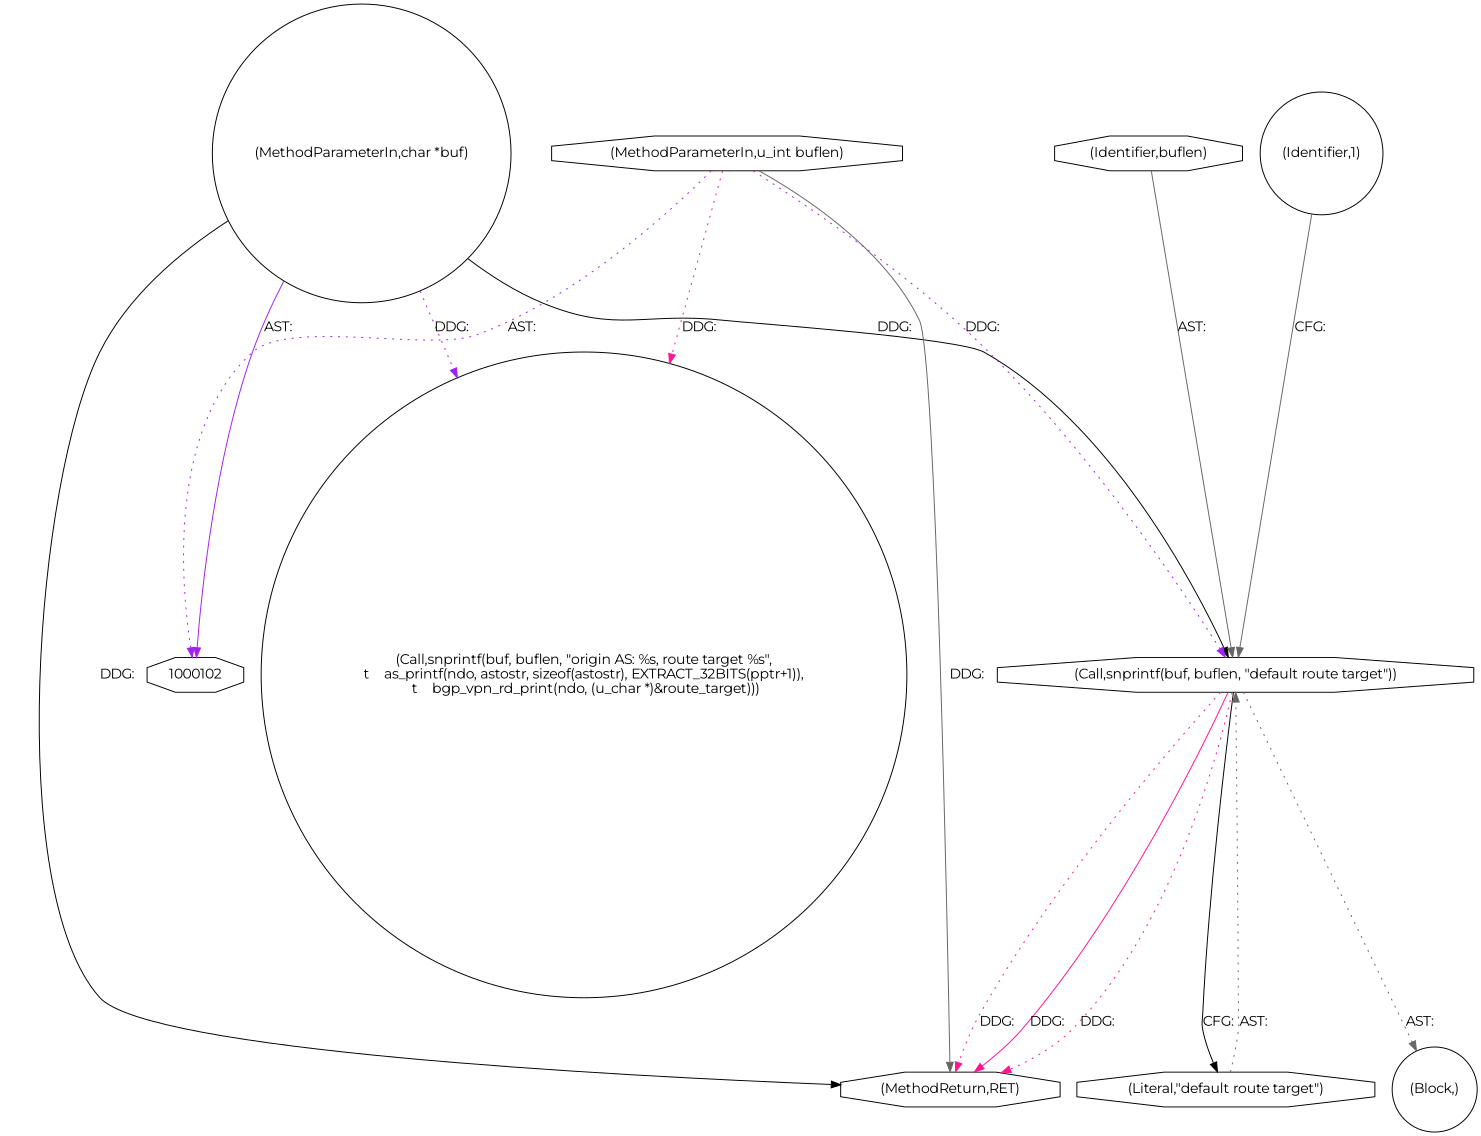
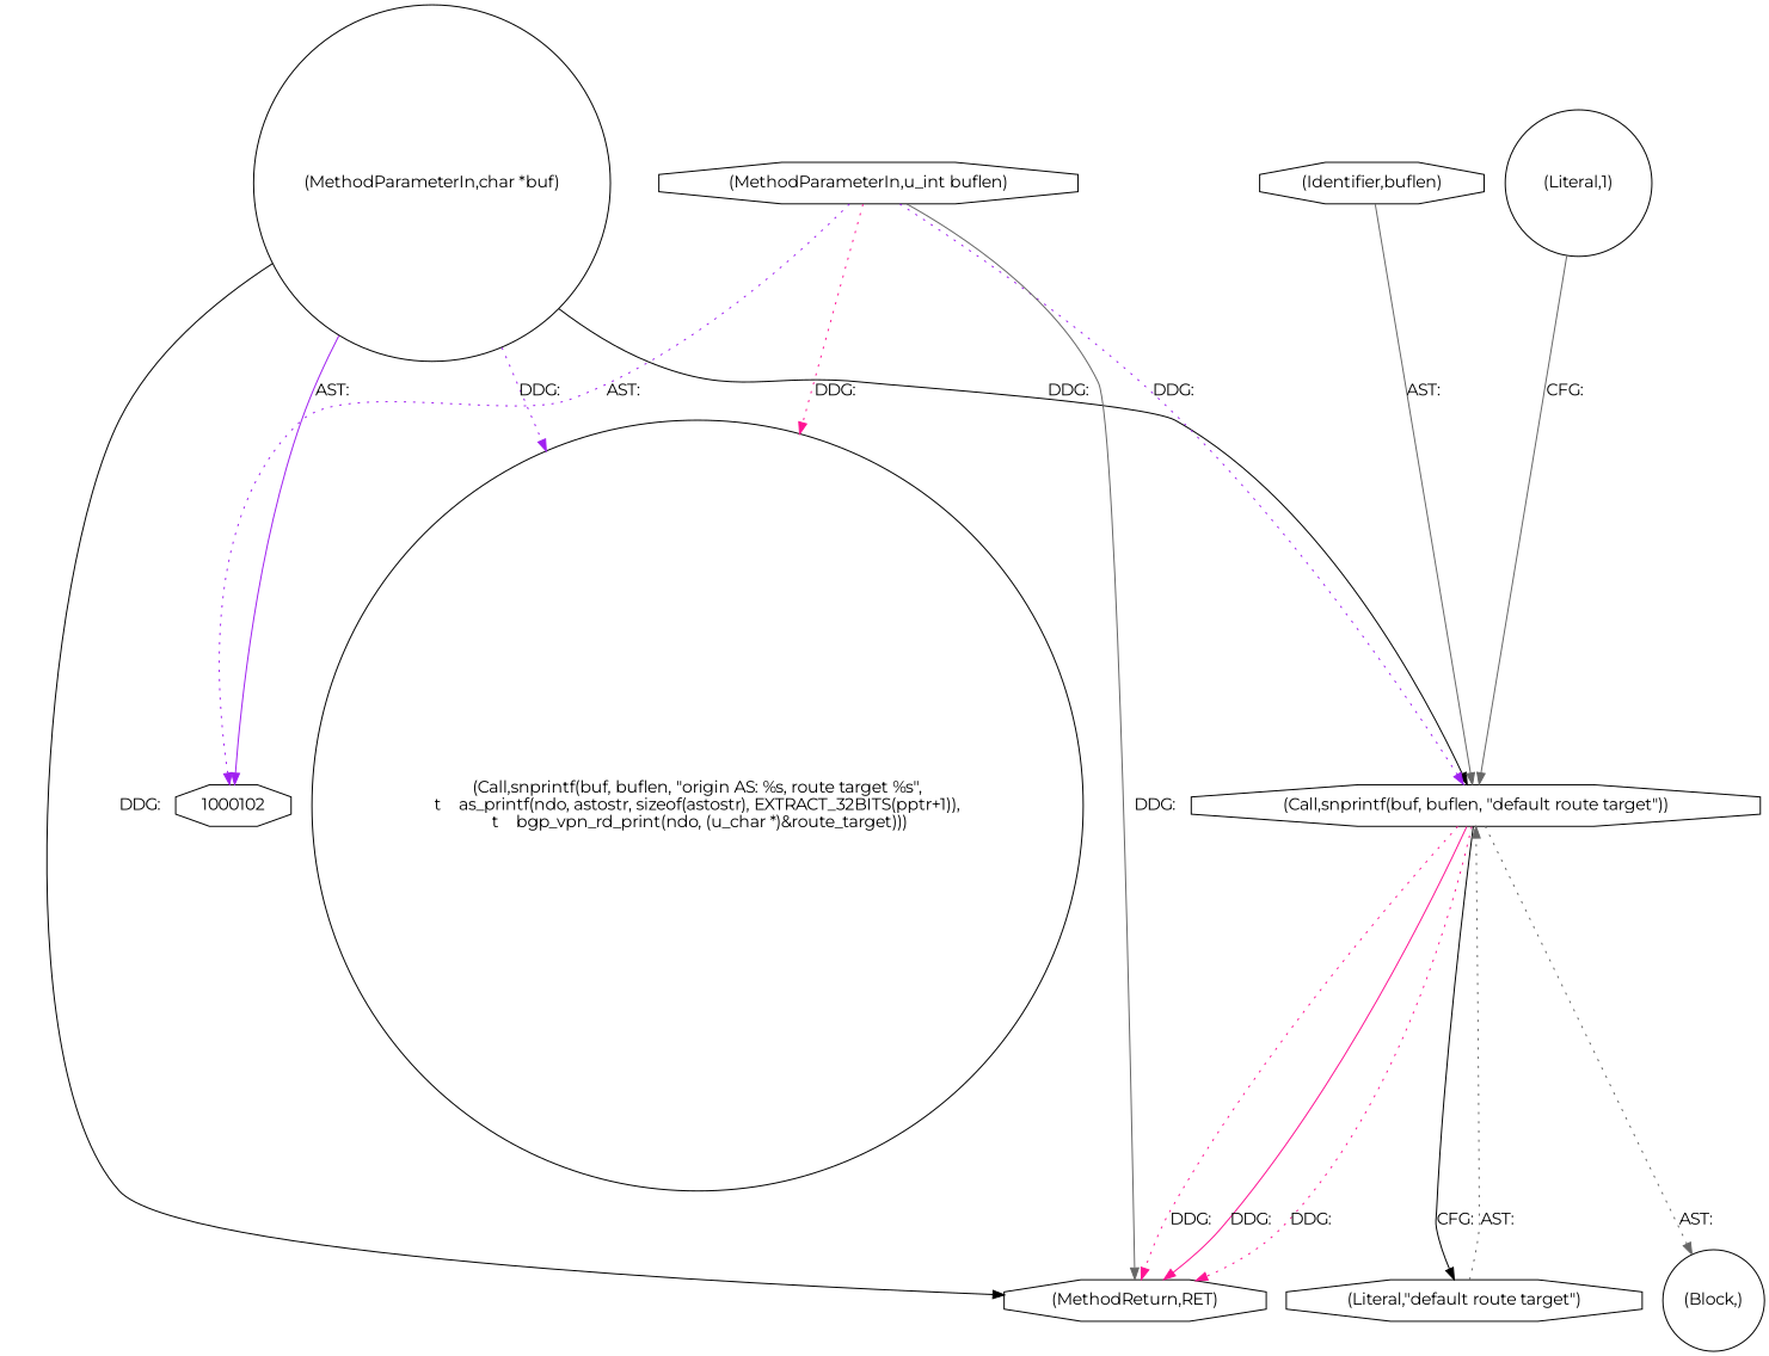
  digraph {
    fontname=Montserrat
    node [fontname=Montserrat shape=octagon]
    edge [color=gray40 fontname=Montserrat style=dotted]
    n1 [label="(Call,snprintf(buf, buflen, \"default route target\"))"]
    n2 [label="(Block,)" shape=circle]
    n3 [label="(MethodReturn,RET)"]
    n4 [label="(Literal,\"default route target\")"]
    n5 [label="(MethodParameterIn,char *buf)" shape=circle]
    n6 [label="(Call,snprintf(buf, buflen, \"origin AS: %s, route target %s\",\n\t    as_printf(ndo, astostr, sizeof(astostr), EXTRACT_32BITS(pptr+1)),\n \t    bgp_vpn_rd_print(ndo, (u_char *)&route_target)))" shape=circle]
    1000102
    n8 [label="(MethodParameterIn,u_int buflen)"]
    n9 [label="(Identifier,buflen)"]
-   n10 [label="(Identifier,1)" shape=circle]
+   n10 [label="(Literal,1)" shape=circle]
    n1 -> n2 [label="AST: "]
    n1 -> n3 [color=deeppink label="DDG: " style=solid]
    n1 -> n3 [color=deeppink label="DDG: "]
    n1 -> n3 [color=deeppink label="DDG: "]
    n1 -> n4 [color=black label="CFG: " style=solid]
    n4 -> n1 [label="AST: "]
    n5 -> n1 [color=black label="DDG: " style=solid]
    n5 -> n3 [color=black label="DDG: " style=solid]
    n5 -> n6 [color=purple label="DDG: "]
    n5 -> 1000102 [color=purple label="AST: " style=solid]
    n8 -> n1 [color=purple label="DDG: "]
    n8 -> n3 [label="DDG: " style=solid]
    n8 -> n6 [color=deeppink label="DDG: "]
    n8 -> 1000102 [color=purple label="AST: "]
    n9 -> n1 [label="AST: " style=solid]
    n10 -> n1 [label="CFG: " style=solid]
  }
